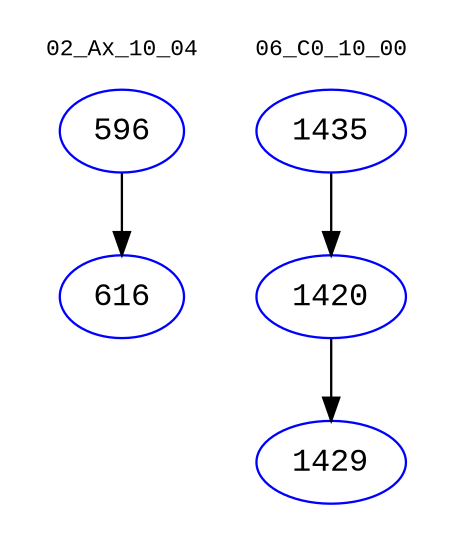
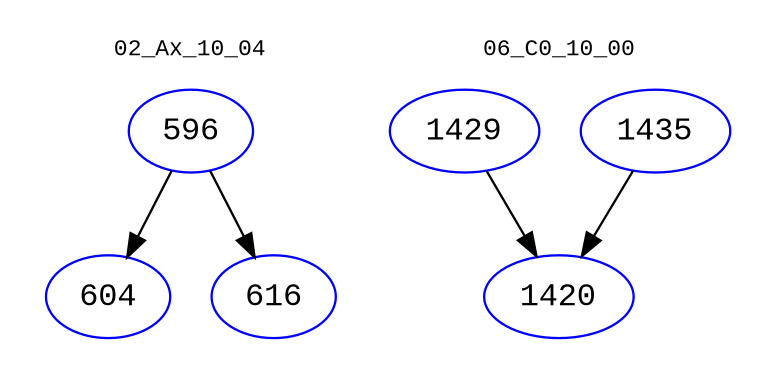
  digraph {
    fontname="Liberation Mono"
    node [color=blue fontname="Liberation Mono"]
    edge [color=black fontname="Liberation Mono"]
    n1 [label=596]
+   n2 [label=604]
    n3 [label=616]
    n4 [label=1420]
    n5 [label=1435]
    n6 [label=1429]
    subgraph cluster_1 {
      color=white
      fontsize=10
      label="02_Ax_10_04"
      n1
+     n2
      n3
    }
    subgraph cluster_2 {
      color=white
      fontsize=10
      label="06_C0_10_00"
      n4
      n5
      n6
    }
+   n1 -> n2
    n1 -> n3
-   n4 -> n6
+   n6 -> n4
    n5 -> n4
  }
